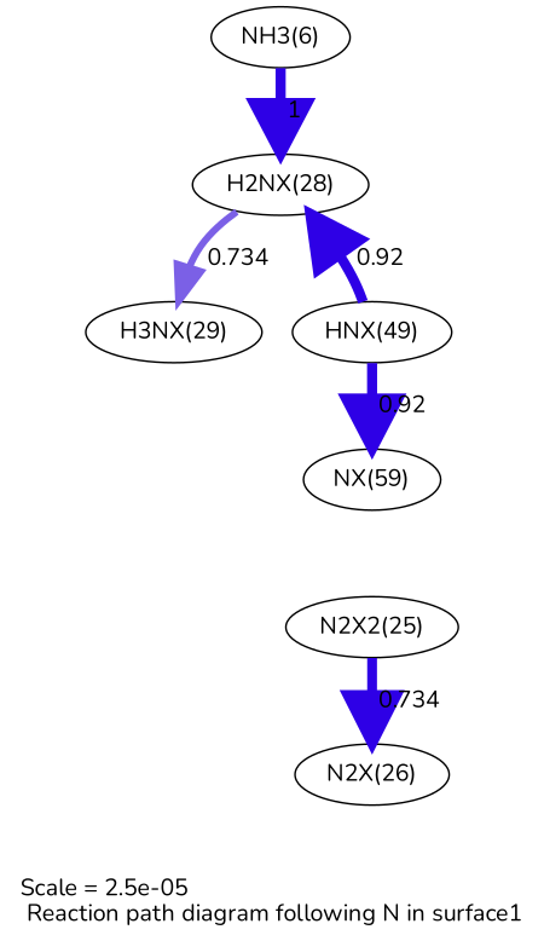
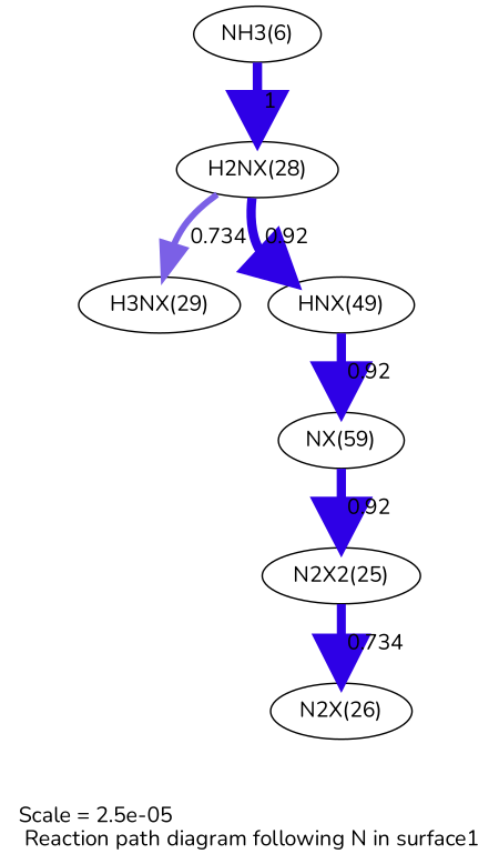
  digraph {
    fontname=Nunito
    label="Scale = 2.5e-05\l Reaction path diagram following N in surface1"
    node [fontname=Nunito]
    edge [arrowsize=2.97 color="0.7, 1.42, 0.9" fontname=Nunito penwidth=5.94]
    n1 [label="NH3(6)"]
    n2 [label="H2NX(28)"]
    n3 [label="H3NX(29)"]
    n4 [label="HNX(49)"]
    n5 [label="NX(59)"]
    n6 [label="N2X2(25)"]
    n7 [label="N2X(26)"]
    n1 -> n2 [arrowsize=3 color="0.7, 1.5, 0.9" label=" 1" penwidth=6]
    n2 -> n3 [arrowsize=2.05 color="0.7, 0.58, 0.9" label=" 0.734" penwidth=4.09]
-   n4 -> n2 [label=" 0.92"]
+   n2 -> n4 [label=" 0.92"]
    n4 -> n5 [label=" 0.92"]
+   n5 -> n6 [label=" 0.92"]
    n6 -> n7 [arrowsize=2.88 color="0.7, 1.23, 0.9" label=" 0.734" penwidth=5.77]
  }
